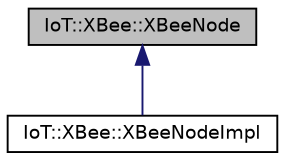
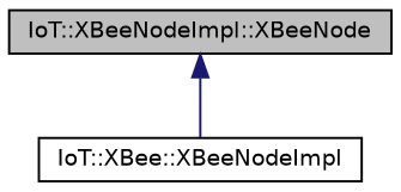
  digraph {
    node [color=black fontname=Helvetica fontsize=10 shape=record style=filled]
-   n1 [fillcolor=grey75 fontcolor=black height=0.2 label="IoT::XBee::XBeeNode" width=0.4]
+   n1 [fillcolor=grey75 fontcolor=black height=0.2 label="IoT::XBeeNodeImpl::XBeeNode" width=0.4]
    n2 [fillcolor=white height=0.2 label="IoT::XBee::XBeeNodeImpl" width=0.4]
    n1 -> n2 [color=midnightblue dir=back fontname=Helvetica fontsize=10 labelfontname=Helvetica labelfontsize=10 style=solid]
  }
